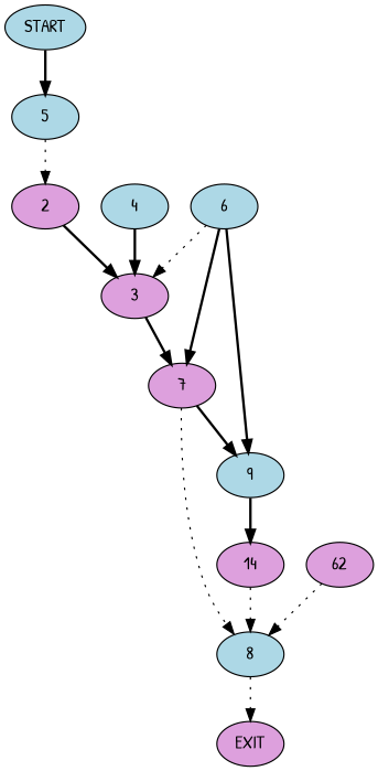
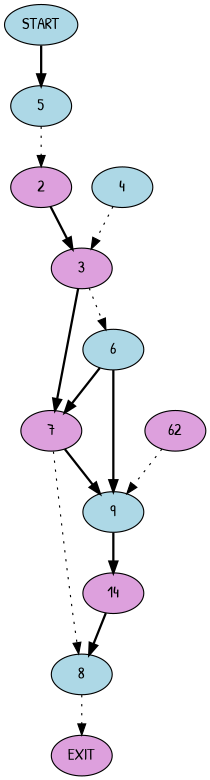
  digraph {
    fontname="Patrick Hand"
    node [fillcolor=lightblue fontname="Patrick Hand" style=filled]
    edge [fontname="Patrick Hand" style=bold]
    n1 [label=START]
    5
    2 [fillcolor=plum]
    n4 [fillcolor=plum label=EXIT]
    3 [fillcolor=plum]
    6
    7 [fillcolor=plum]
    4
    9
    8
    n11 [fillcolor=plum label=14]
    n12 [fillcolor=plum label=62]
    n1 -> 5
    5 -> 2 [style=dotted]
    2 -> 3
-   6 -> 3 [style=dotted]
+   3 -> 6 [style=dotted]
    3 -> 7
    6 -> 7
    6 -> 9
    7 -> 9
    7 -> 8 [style=dotted]
-   4 -> 3
+   4 -> 3 [style=dotted]
    9 -> n11
    8 -> n4 [style=dotted]
-   n11 -> 8 [style=dotted]
-   n12 -> 8 [style=dotted]
+   n11 -> 8
+   n12 -> 9 [style=dotted]
  }
